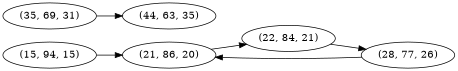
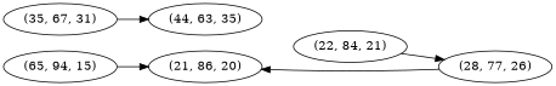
  digraph {
    fontname="DejaVu Serif"
    rankdir=LR
    node [fontname="DejaVu Serif"]
    edge [fontname="DejaVu Serif"]
-   "(15, 94, 15)"
+   "(15, 94, 15)" [label="(65, 94, 15)"]
    "(21, 86, 20)"
    n3 [label="(22, 84, 21)"]
    "(28, 77, 26)"
-   "(35, 69, 31)"
+   "(35, 69, 31)" [label="(35, 67, 31)"]
    "(44, 63, 35)"
    "(15, 94, 15)" -> "(21, 86, 20)"
-   "(21, 86, 20)" -> n3
    n3 -> "(28, 77, 26)"
    "(28, 77, 26)" -> "(21, 86, 20)"
    "(35, 69, 31)" -> "(44, 63, 35)"
  }
